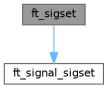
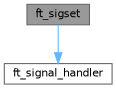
  digraph {
    rankdir=TB
    node [fontname=Helvetica fontsize=10 shape=box style=filled]
    n1 [color=gray40 fillcolor=grey60 fontcolor=black height=0.2 label=ft_sigset width=0.4]
-   n2 [color=grey40 fillcolor=white height=0.2 label=ft_signal_sigset width=0.4]
+   n2 [color=grey40 fillcolor=white height=0.2 label=ft_signal_handler width=0.4]
    n1 -> n2 [color=steelblue1 fontname=Helvetica fontsize=10 labelfontname=Helvetica labelfontsize=10 style=solid]
  }
